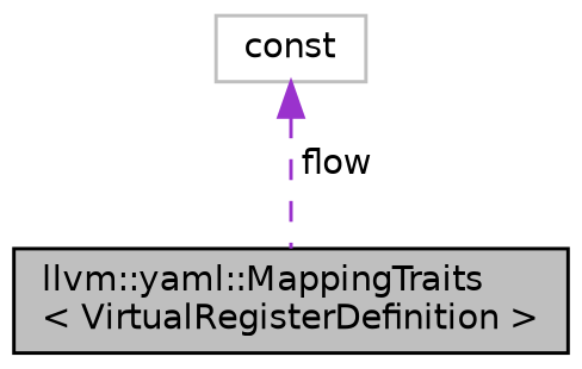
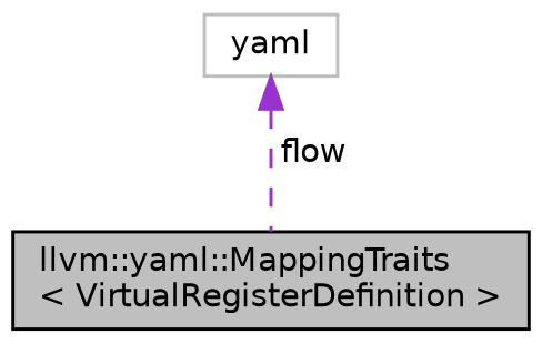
  digraph {
    node [fontname=Helvetica fontsize=10 shape=record]
    n1 [color=black fillcolor=grey75 fontcolor=black height=0.2 label="llvm::yaml::MappingTraits\l\< VirtualRegisterDefinition \>" style=filled width=0.4]
-   n2 [color=grey75 height=0.2 label=const width=0.4]
+   n2 [color=grey75 height=0.2 label=yaml width=0.4]
    n2 -> n1 [color=darkorchid3 dir=back fontname=Helvetica fontsize=10 label=" flow" labelfontname=Helvetica labelfontsize=10 style=dashed]
  }
